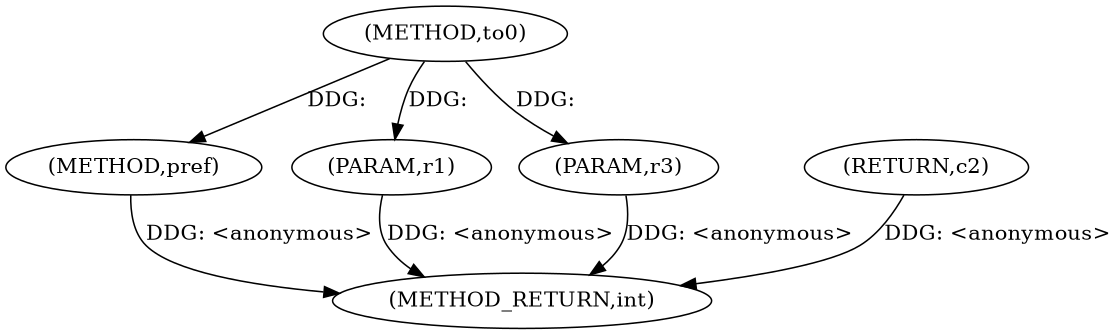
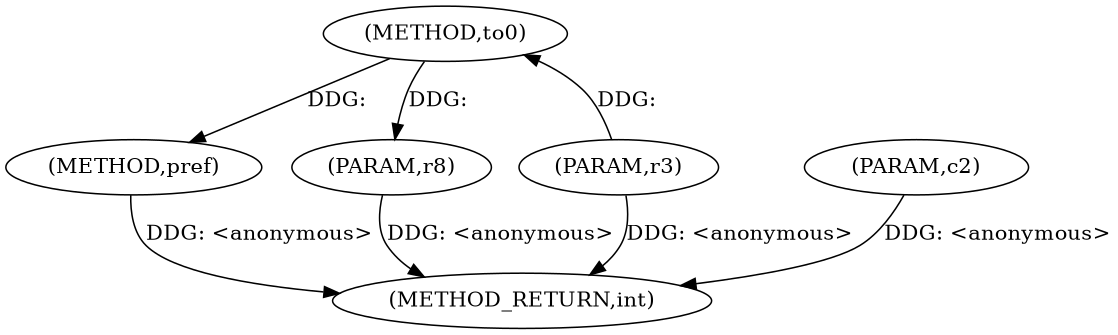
  digraph {
    n1 [label="(METHOD,to0)"]
    n2 [label="(METHOD,pref)"]
-   n3 [label="(PARAM,r1)"]
+   n3 [label="(PARAM,r8)"]
    n4 [label="(PARAM,r3)"]
    n5 [label="(METHOD_RETURN,int)"]
-   n6 [label="(RETURN,c2)"]
+   n6 [label="(PARAM,c2)"]
    n1 -> n2 [label="DDG: "]
    n1 -> n3 [label="DDG: "]
-   n1 -> n4 [label="DDG: "]
+   n4 -> n1 [label="DDG: "]
    n2 -> n5 [label="DDG: <anonymous>"]
    n3 -> n5 [label="DDG: <anonymous>"]
    n4 -> n5 [label="DDG: <anonymous>"]
    n6 -> n5 [label="DDG: <anonymous>"]
  }
